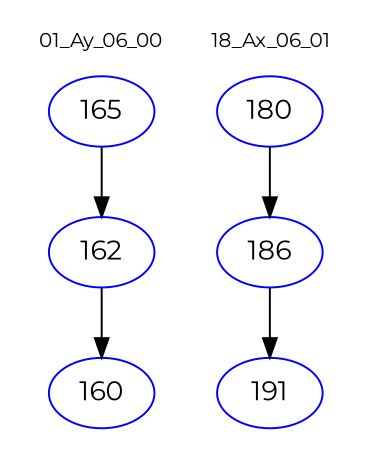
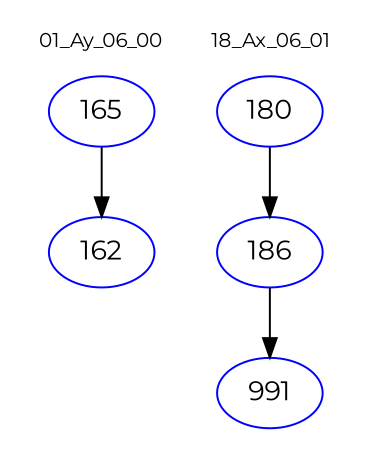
  digraph {
    fontname=Montserrat
    node [color=blue fontname=Montserrat]
    edge [color=black fontname=Montserrat]
    n1 [label=162]
-   n2 [label=160]
    n3 [label=165]
    n4 [label=186]
    n5 [label=180]
-   n6 [label=191]
+   n6 [label=991]
    subgraph cluster_1 {
      color=white
      fontsize=10
      label="01_Ay_06_00"
      n1
-     n2
      n3
    }
    subgraph cluster_2 {
      color=white
      fontsize=10
      label="18_Ax_06_01"
      n4
      n5
      n6
    }
-   n1 -> n2
    n3 -> n1
    n4 -> n6
    n5 -> n4
  }
